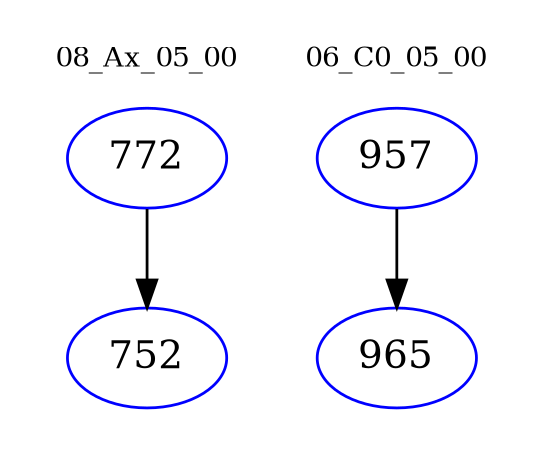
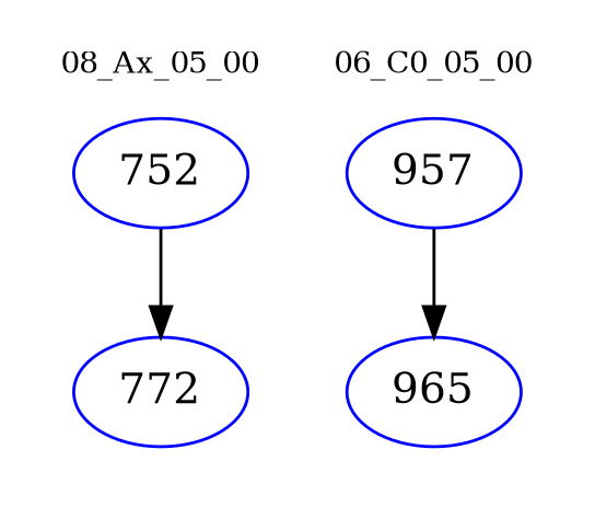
  digraph {
    node [color=blue]
    edge [color=black]
    n1 [label=752]
    n2 [label=772]
    n3 [label=957]
    n4 [label=965]
    subgraph cluster_1 {
      color=white
      fontsize=10
      label="08_Ax_05_00"
      n1
      n2
    }
    subgraph cluster_2 {
      color=white
      fontsize=10
      label="06_C0_05_00"
      n3
      n4
    }
-   n2 -> n1
+   n1 -> n2
    n3 -> n4
  }
